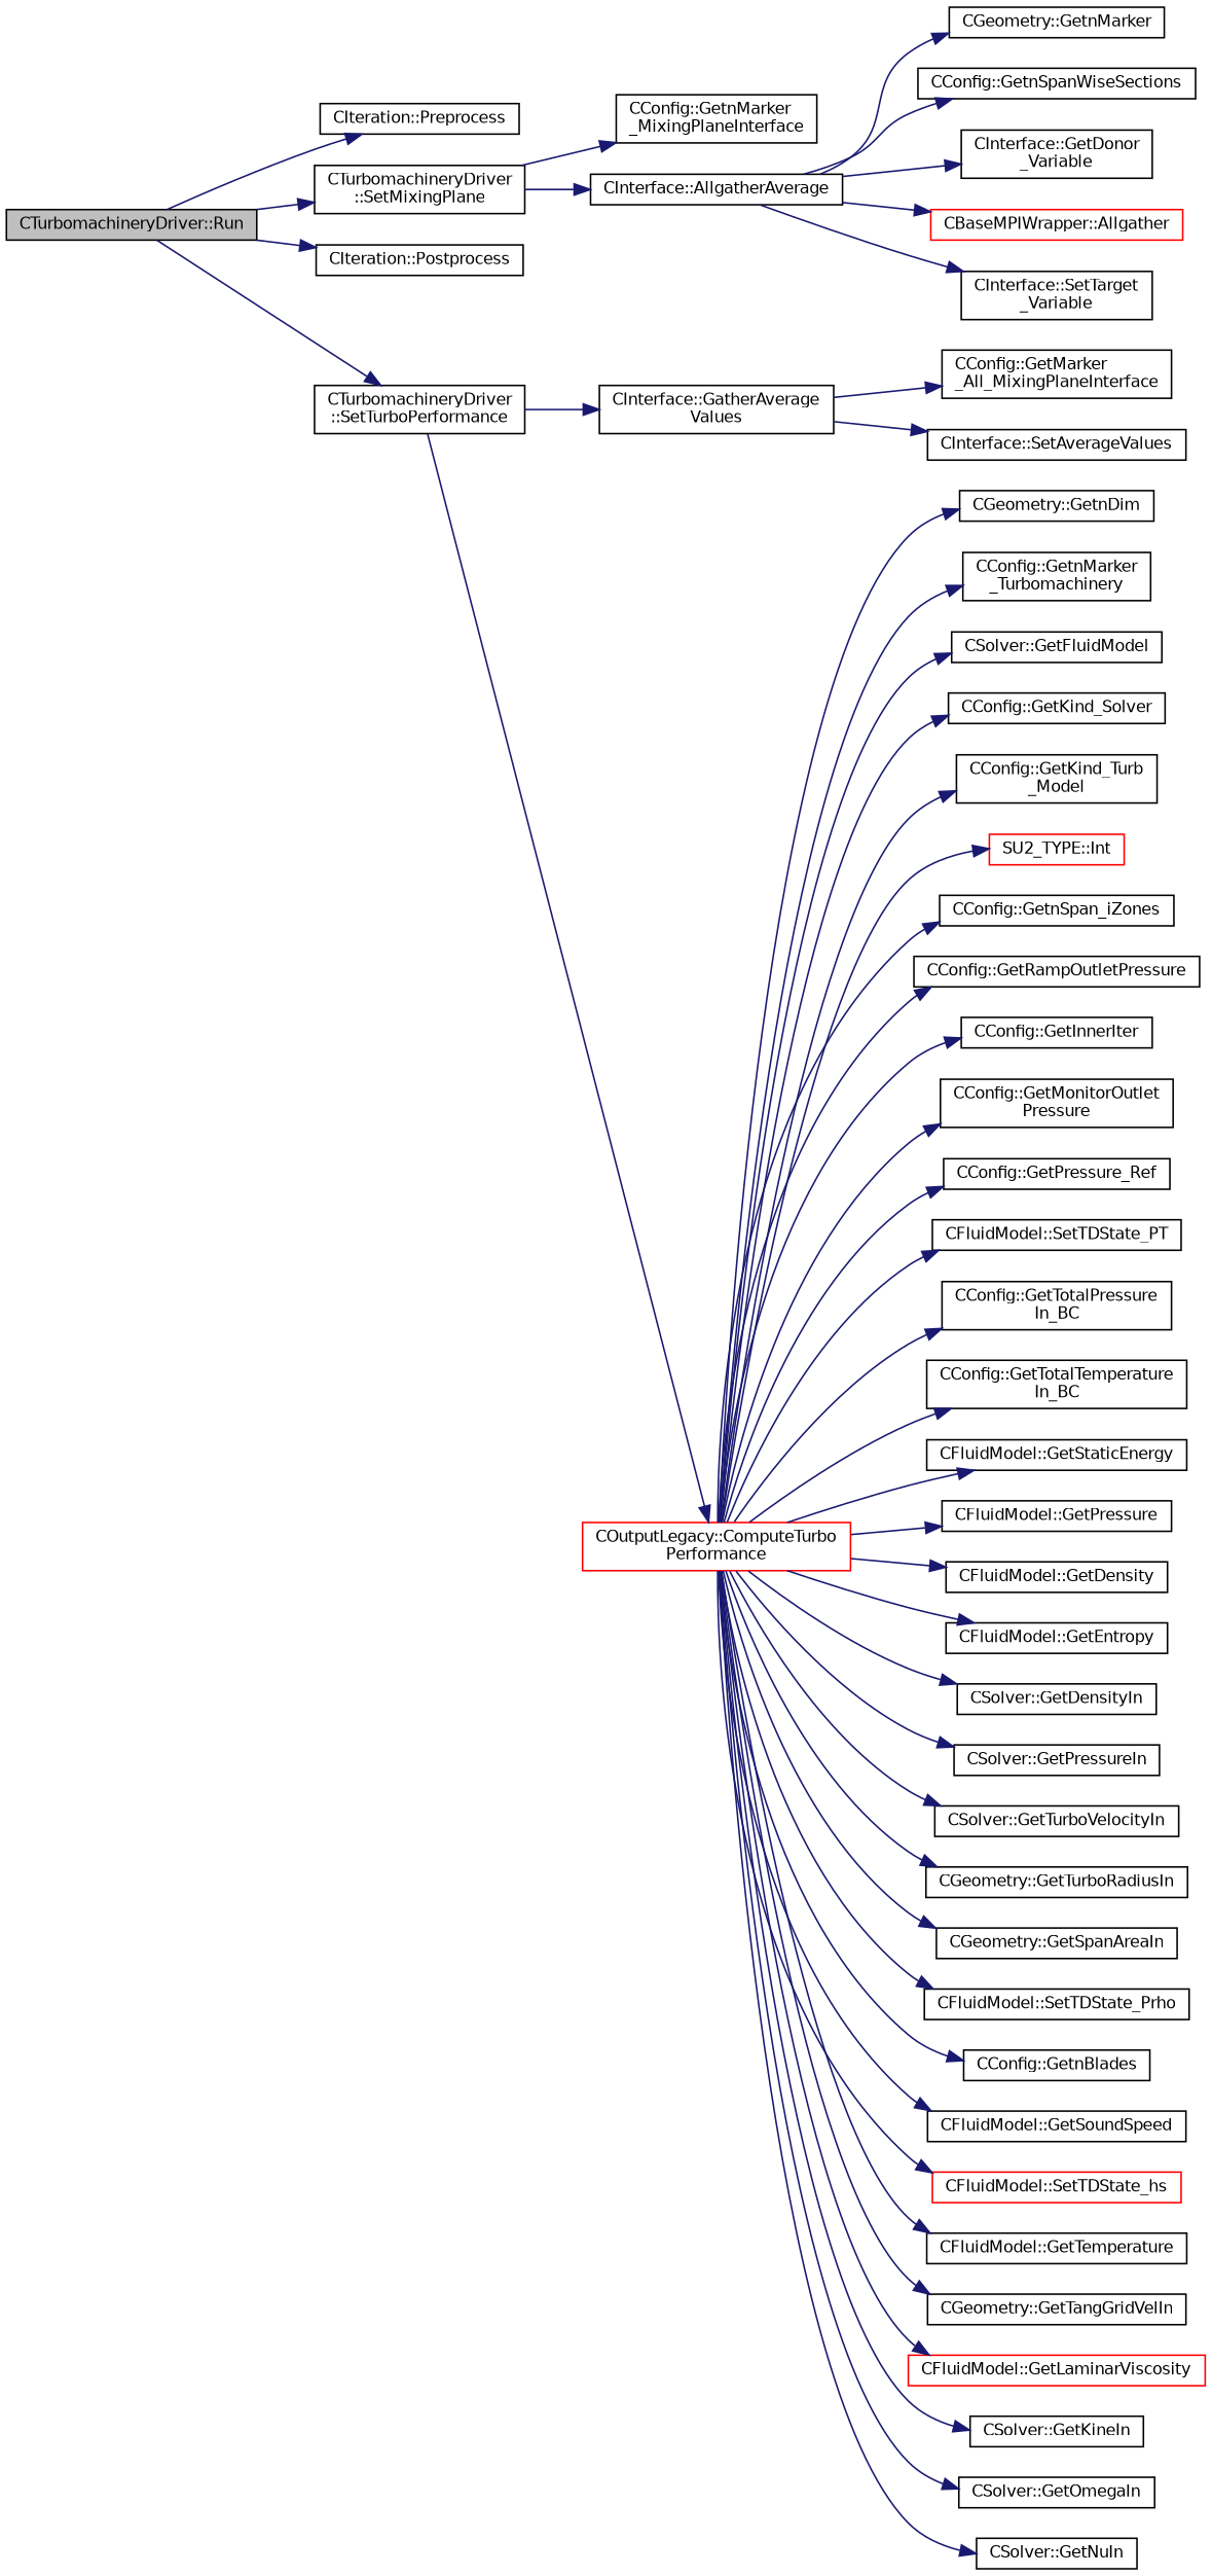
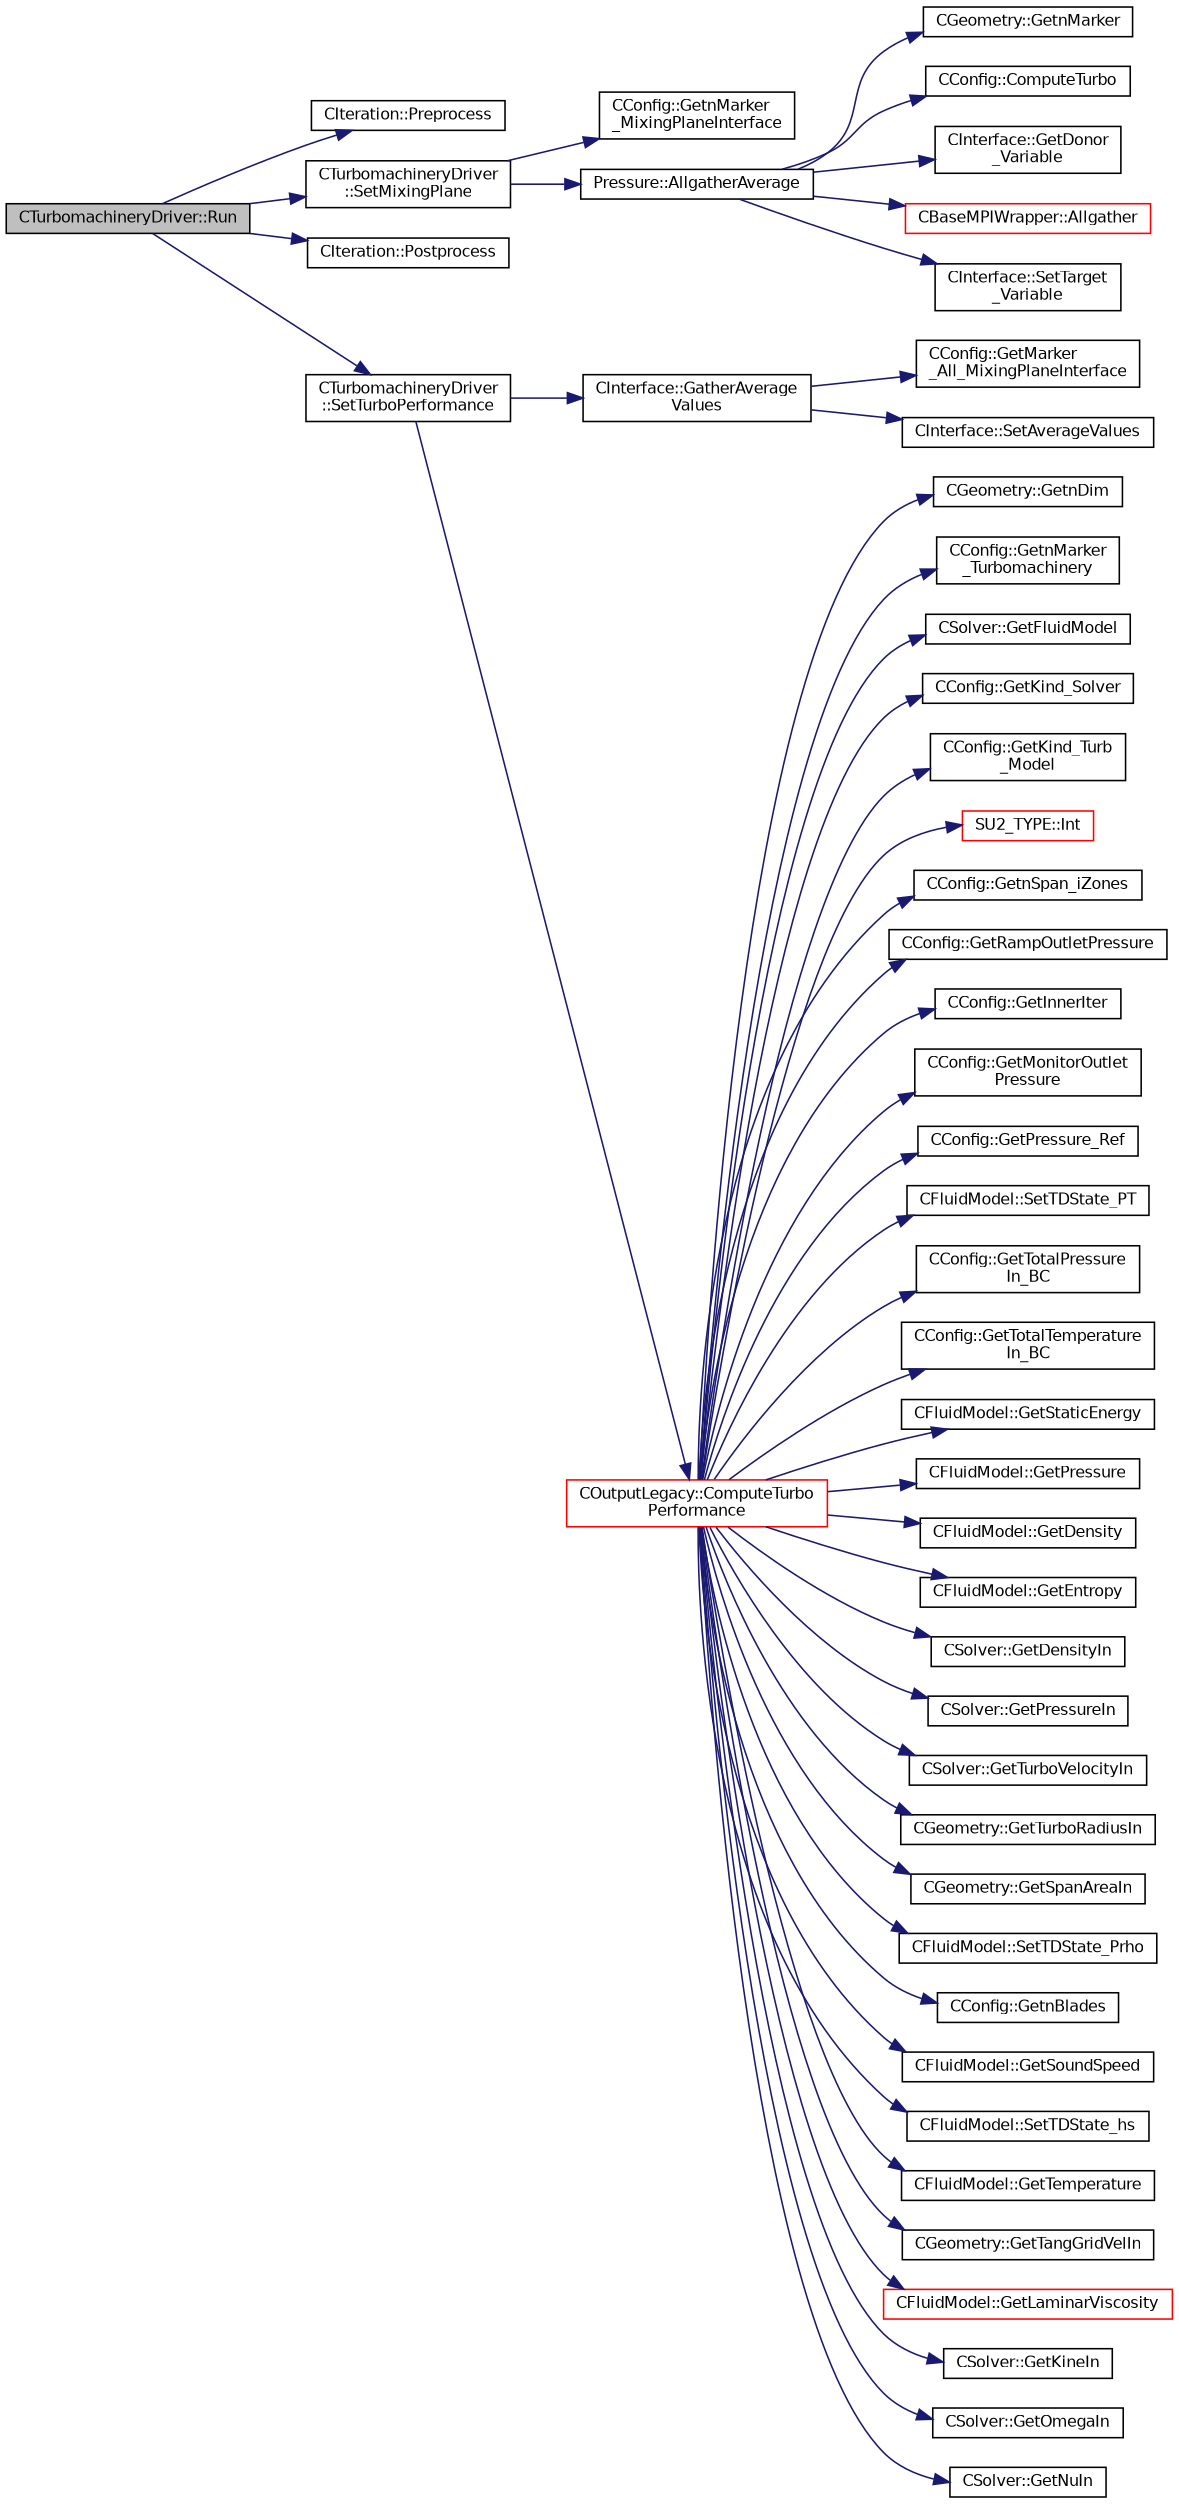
  digraph {
    rankdir=LR
    node [color=black fillcolor=white fontname=Helvetica fontsize=10 shape=record style=filled]
    edge [color=midnightblue fontname=Helvetica fontsize=10 labelfontname=Helvetica labelfontsize=10 style=solid]
    n1 [fillcolor=grey75 fontcolor=black height=0.2 label="CTurbomachineryDriver::Run" width=0.4]
    n2 [height=0.2 label="CIteration::Preprocess" width=0.4]
    n3 [height=0.2 label="CTurbomachineryDriver\l::SetMixingPlane" width=0.4]
    n4 [height=0.2 label="CIteration::Postprocess" width=0.4]
    n5 [height=0.2 label="CTurbomachineryDriver\l::SetTurboPerformance" width=0.4]
    n6 [height=0.2 label="CConfig::GetnMarker\l_MixingPlaneInterface" width=0.4]
-   n7 [height=0.2 label="CInterface::AllgatherAverage" width=0.4]
+   n7 [height=0.2 label="Pressure::AllgatherAverage" width=0.4]
    n8 [height=0.2 label="CInterface::GatherAverage\lValues" width=0.4]
    n9 [color=red height=0.2 label="COutputLegacy::ComputeTurbo\lPerformance" width=0.4]
    n10 [height=0.2 label="CGeometry::GetnMarker" width=0.4]
-   n11 [height=0.2 label="CConfig::GetnSpanWiseSections" width=0.4]
+   n11 [height=0.2 label="CConfig::ComputeTurbo" width=0.4]
    n12 [height=0.2 label="CInterface::GetDonor\l_Variable" width=0.4]
    n13 [color=red height=0.2 label="CBaseMPIWrapper::Allgather" width=0.4]
    n14 [height=0.2 label="CInterface::SetTarget\l_Variable" width=0.4]
    n15 [height=0.2 label="CConfig::GetMarker\l_All_MixingPlaneInterface" width=0.4]
    n16 [height=0.2 label="CInterface::SetAverageValues" width=0.4]
    n17 [height=0.2 label="CGeometry::GetnDim" width=0.4]
    n18 [height=0.2 label="CConfig::GetnMarker\l_Turbomachinery" width=0.4]
    n19 [height=0.2 label="CSolver::GetFluidModel" width=0.4]
    n20 [height=0.2 label="CConfig::GetKind_Solver" width=0.4]
    n21 [height=0.2 label="CConfig::GetKind_Turb\l_Model" width=0.4]
    n22 [color=red height=0.2 label="SU2_TYPE::Int" width=0.4]
    n23 [height=0.2 label="CConfig::GetnSpan_iZones" width=0.4]
    n24 [height=0.2 label="CConfig::GetRampOutletPressure" width=0.4]
    n25 [height=0.2 label="CConfig::GetInnerIter" width=0.4]
    n26 [height=0.2 label="CConfig::GetMonitorOutlet\lPressure" width=0.4]
    n27 [height=0.2 label="CConfig::GetPressure_Ref" width=0.4]
    n28 [height=0.2 label="CFluidModel::SetTDState_PT" width=0.4]
    n29 [height=0.2 label="CConfig::GetTotalPressure\lIn_BC" width=0.4]
    n30 [height=0.2 label="CConfig::GetTotalTemperature\lIn_BC" width=0.4]
    n31 [height=0.2 label="CFluidModel::GetStaticEnergy" width=0.4]
    n32 [height=0.2 label="CFluidModel::GetPressure" width=0.4]
    n33 [height=0.2 label="CFluidModel::GetDensity" width=0.4]
    n34 [height=0.2 label="CFluidModel::GetEntropy" width=0.4]
    n35 [height=0.2 label="CSolver::GetDensityIn" width=0.4]
    n36 [height=0.2 label="CSolver::GetPressureIn" width=0.4]
    n37 [height=0.2 label="CSolver::GetTurboVelocityIn" width=0.4]
    n38 [height=0.2 label="CGeometry::GetTurboRadiusIn" width=0.4]
    n39 [height=0.2 label="CGeometry::GetSpanAreaIn" width=0.4]
    n40 [height=0.2 label="CFluidModel::SetTDState_Prho" width=0.4]
    n41 [height=0.2 label="CConfig::GetnBlades" width=0.4]
    n42 [height=0.2 label="CFluidModel::GetSoundSpeed" width=0.4]
-   n43 [color=red height=0.2 label="CFluidModel::SetTDState_hs" width=0.4]
+   n43 [height=0.2 label="CFluidModel::SetTDState_hs" width=0.4]
    n44 [height=0.2 label="CFluidModel::GetTemperature" width=0.4]
    n45 [height=0.2 label="CGeometry::GetTangGridVelIn" width=0.4]
    n46 [color=red height=0.2 label="CFluidModel::GetLaminarViscosity" width=0.4]
    n47 [height=0.2 label="CSolver::GetKineIn" width=0.4]
    n48 [height=0.2 label="CSolver::GetOmegaIn" width=0.4]
    n49 [height=0.2 label="CSolver::GetNuIn" width=0.4]
    n1 -> n2
    n1 -> n3
    n1 -> n4
    n1 -> n5
    n3 -> n6
    n3 -> n7
    n5 -> n8
    n5 -> n9
    n7 -> n10
    n7 -> n11
    n7 -> n12
    n7 -> n13
    n7 -> n14
    n8 -> n15
    n8 -> n16
    n9 -> n17
    n9 -> n18
    n9 -> n19
    n9 -> n20
    n9 -> n21
    n9 -> n22
    n9 -> n23
    n9 -> n24
    n9 -> n25
    n9 -> n26
    n9 -> n27
    n9 -> n28
    n9 -> n29
    n9 -> n30
    n9 -> n31
    n9 -> n32
    n9 -> n33
    n9 -> n34
    n9 -> n35
    n9 -> n36
    n9 -> n37
    n9 -> n38
    n9 -> n39
    n9 -> n40
    n9 -> n41
    n9 -> n42
    n9 -> n43
    n9 -> n44
    n9 -> n45
    n9 -> n46
    n9 -> n47
    n9 -> n48
    n9 -> n49
  }
